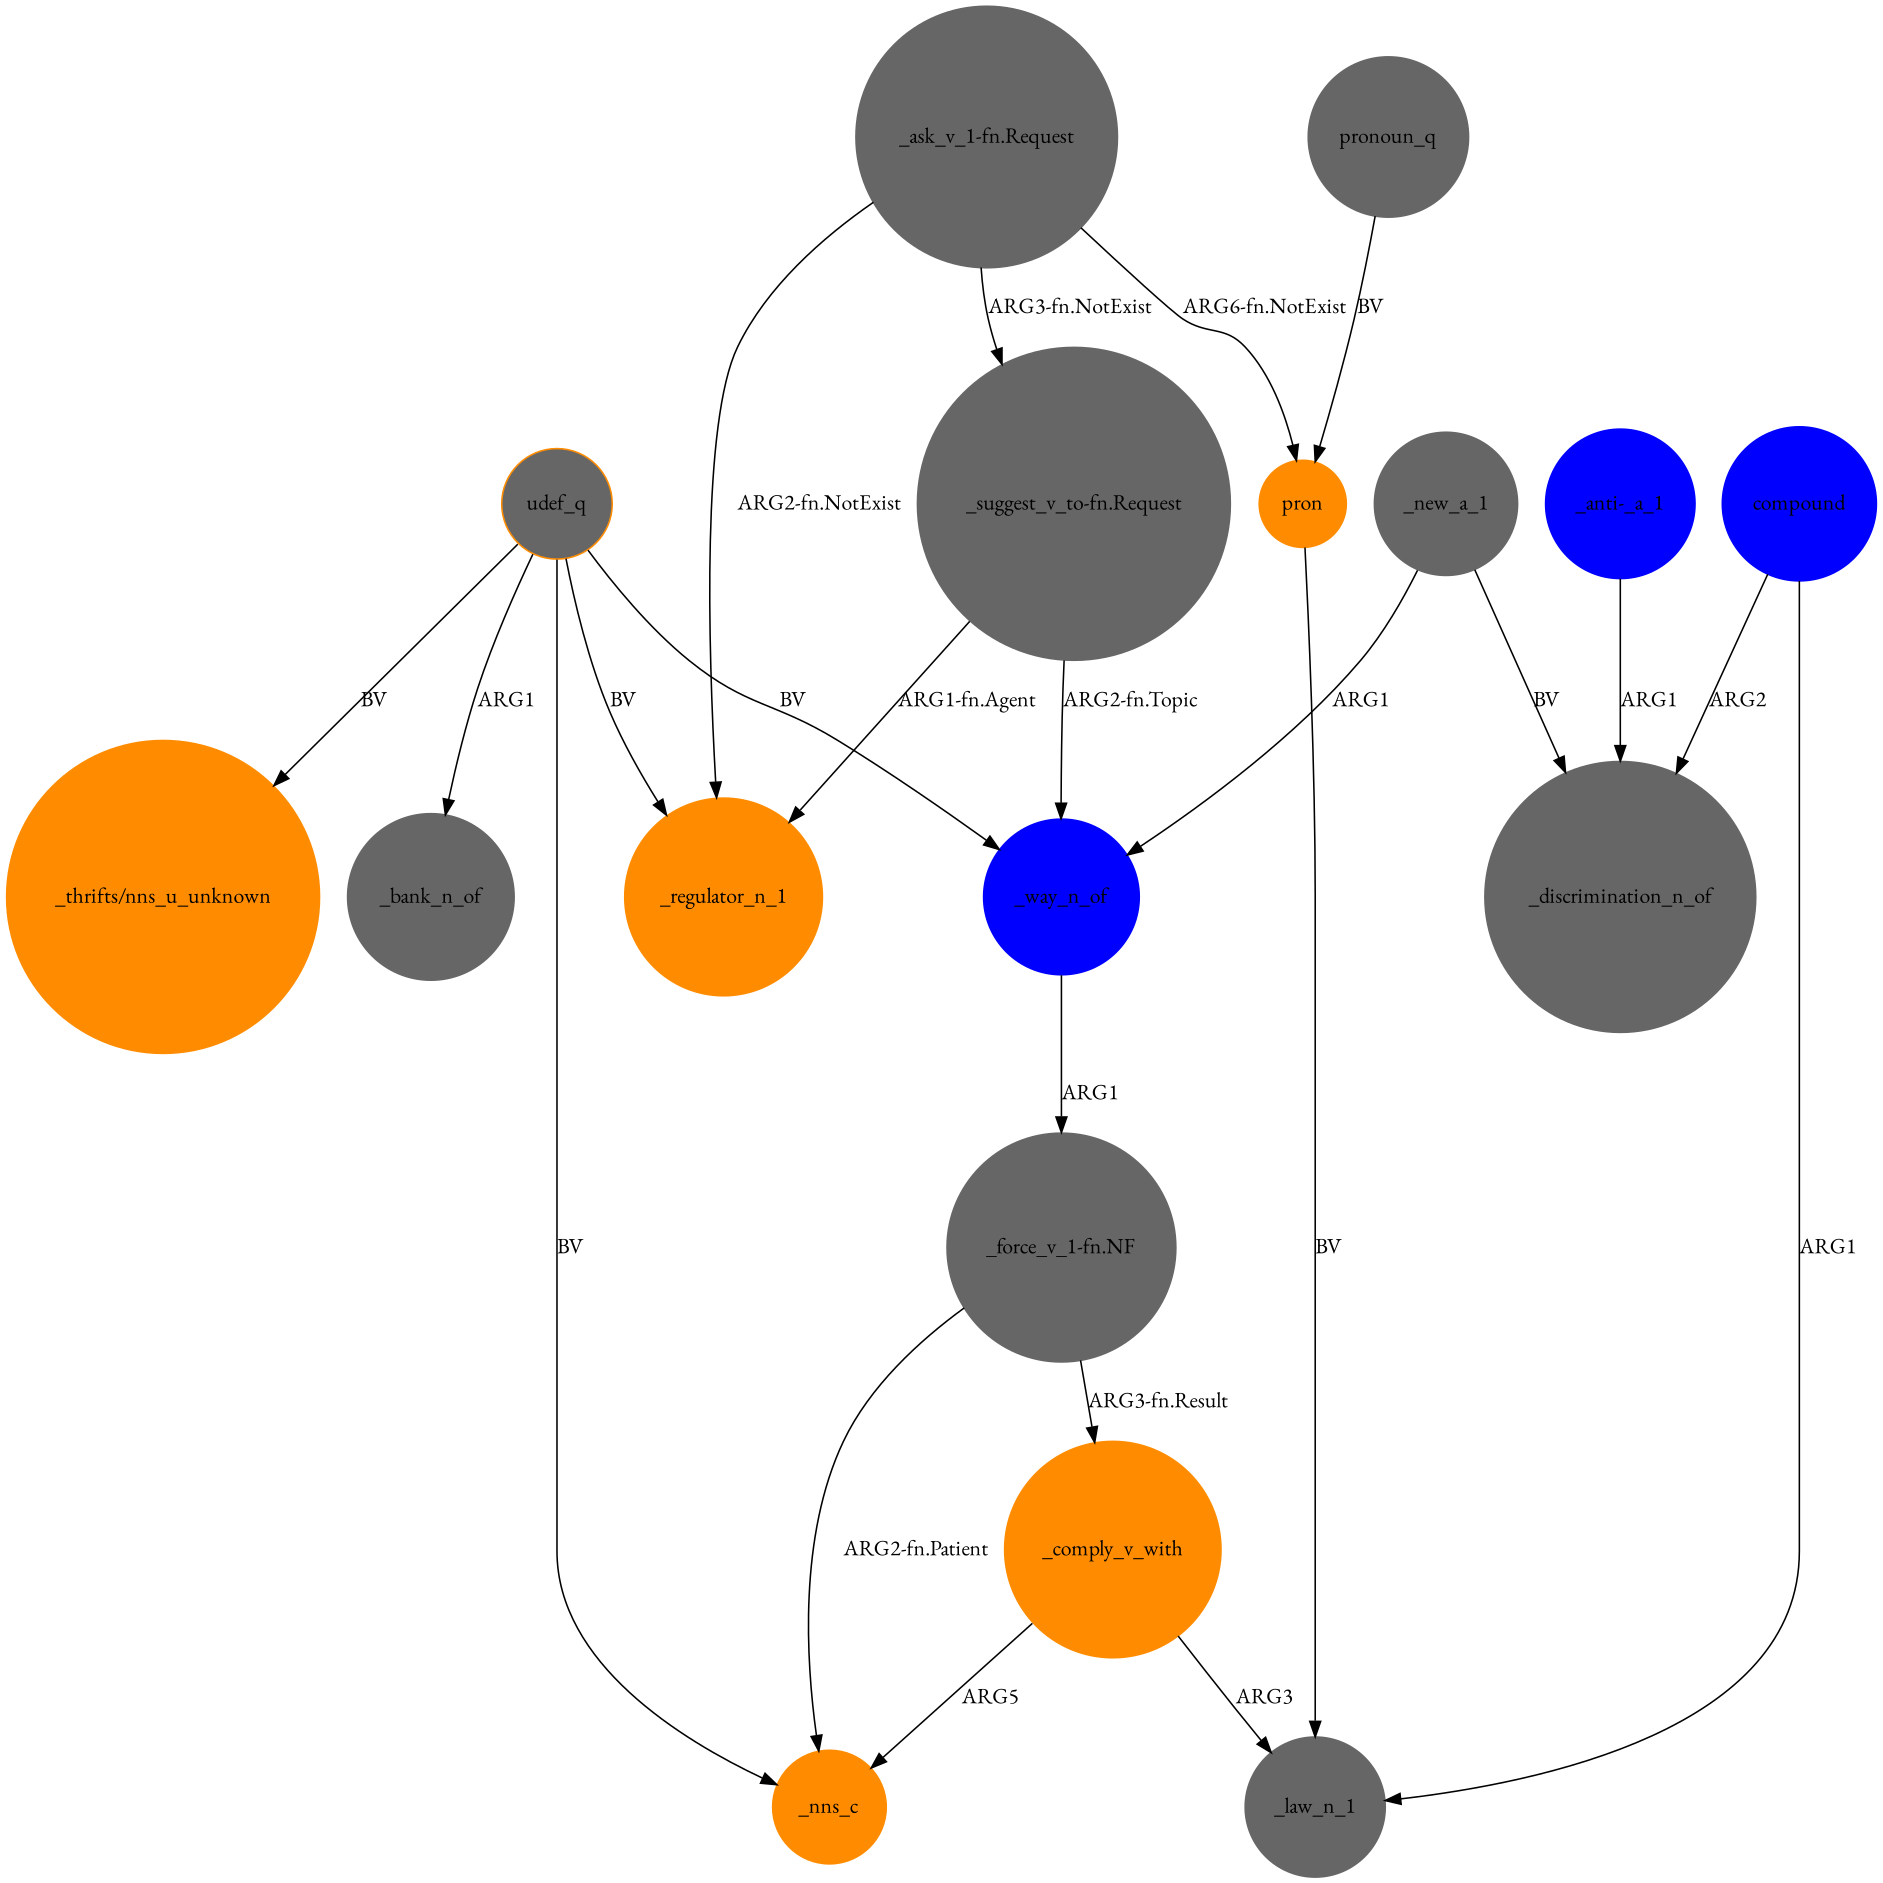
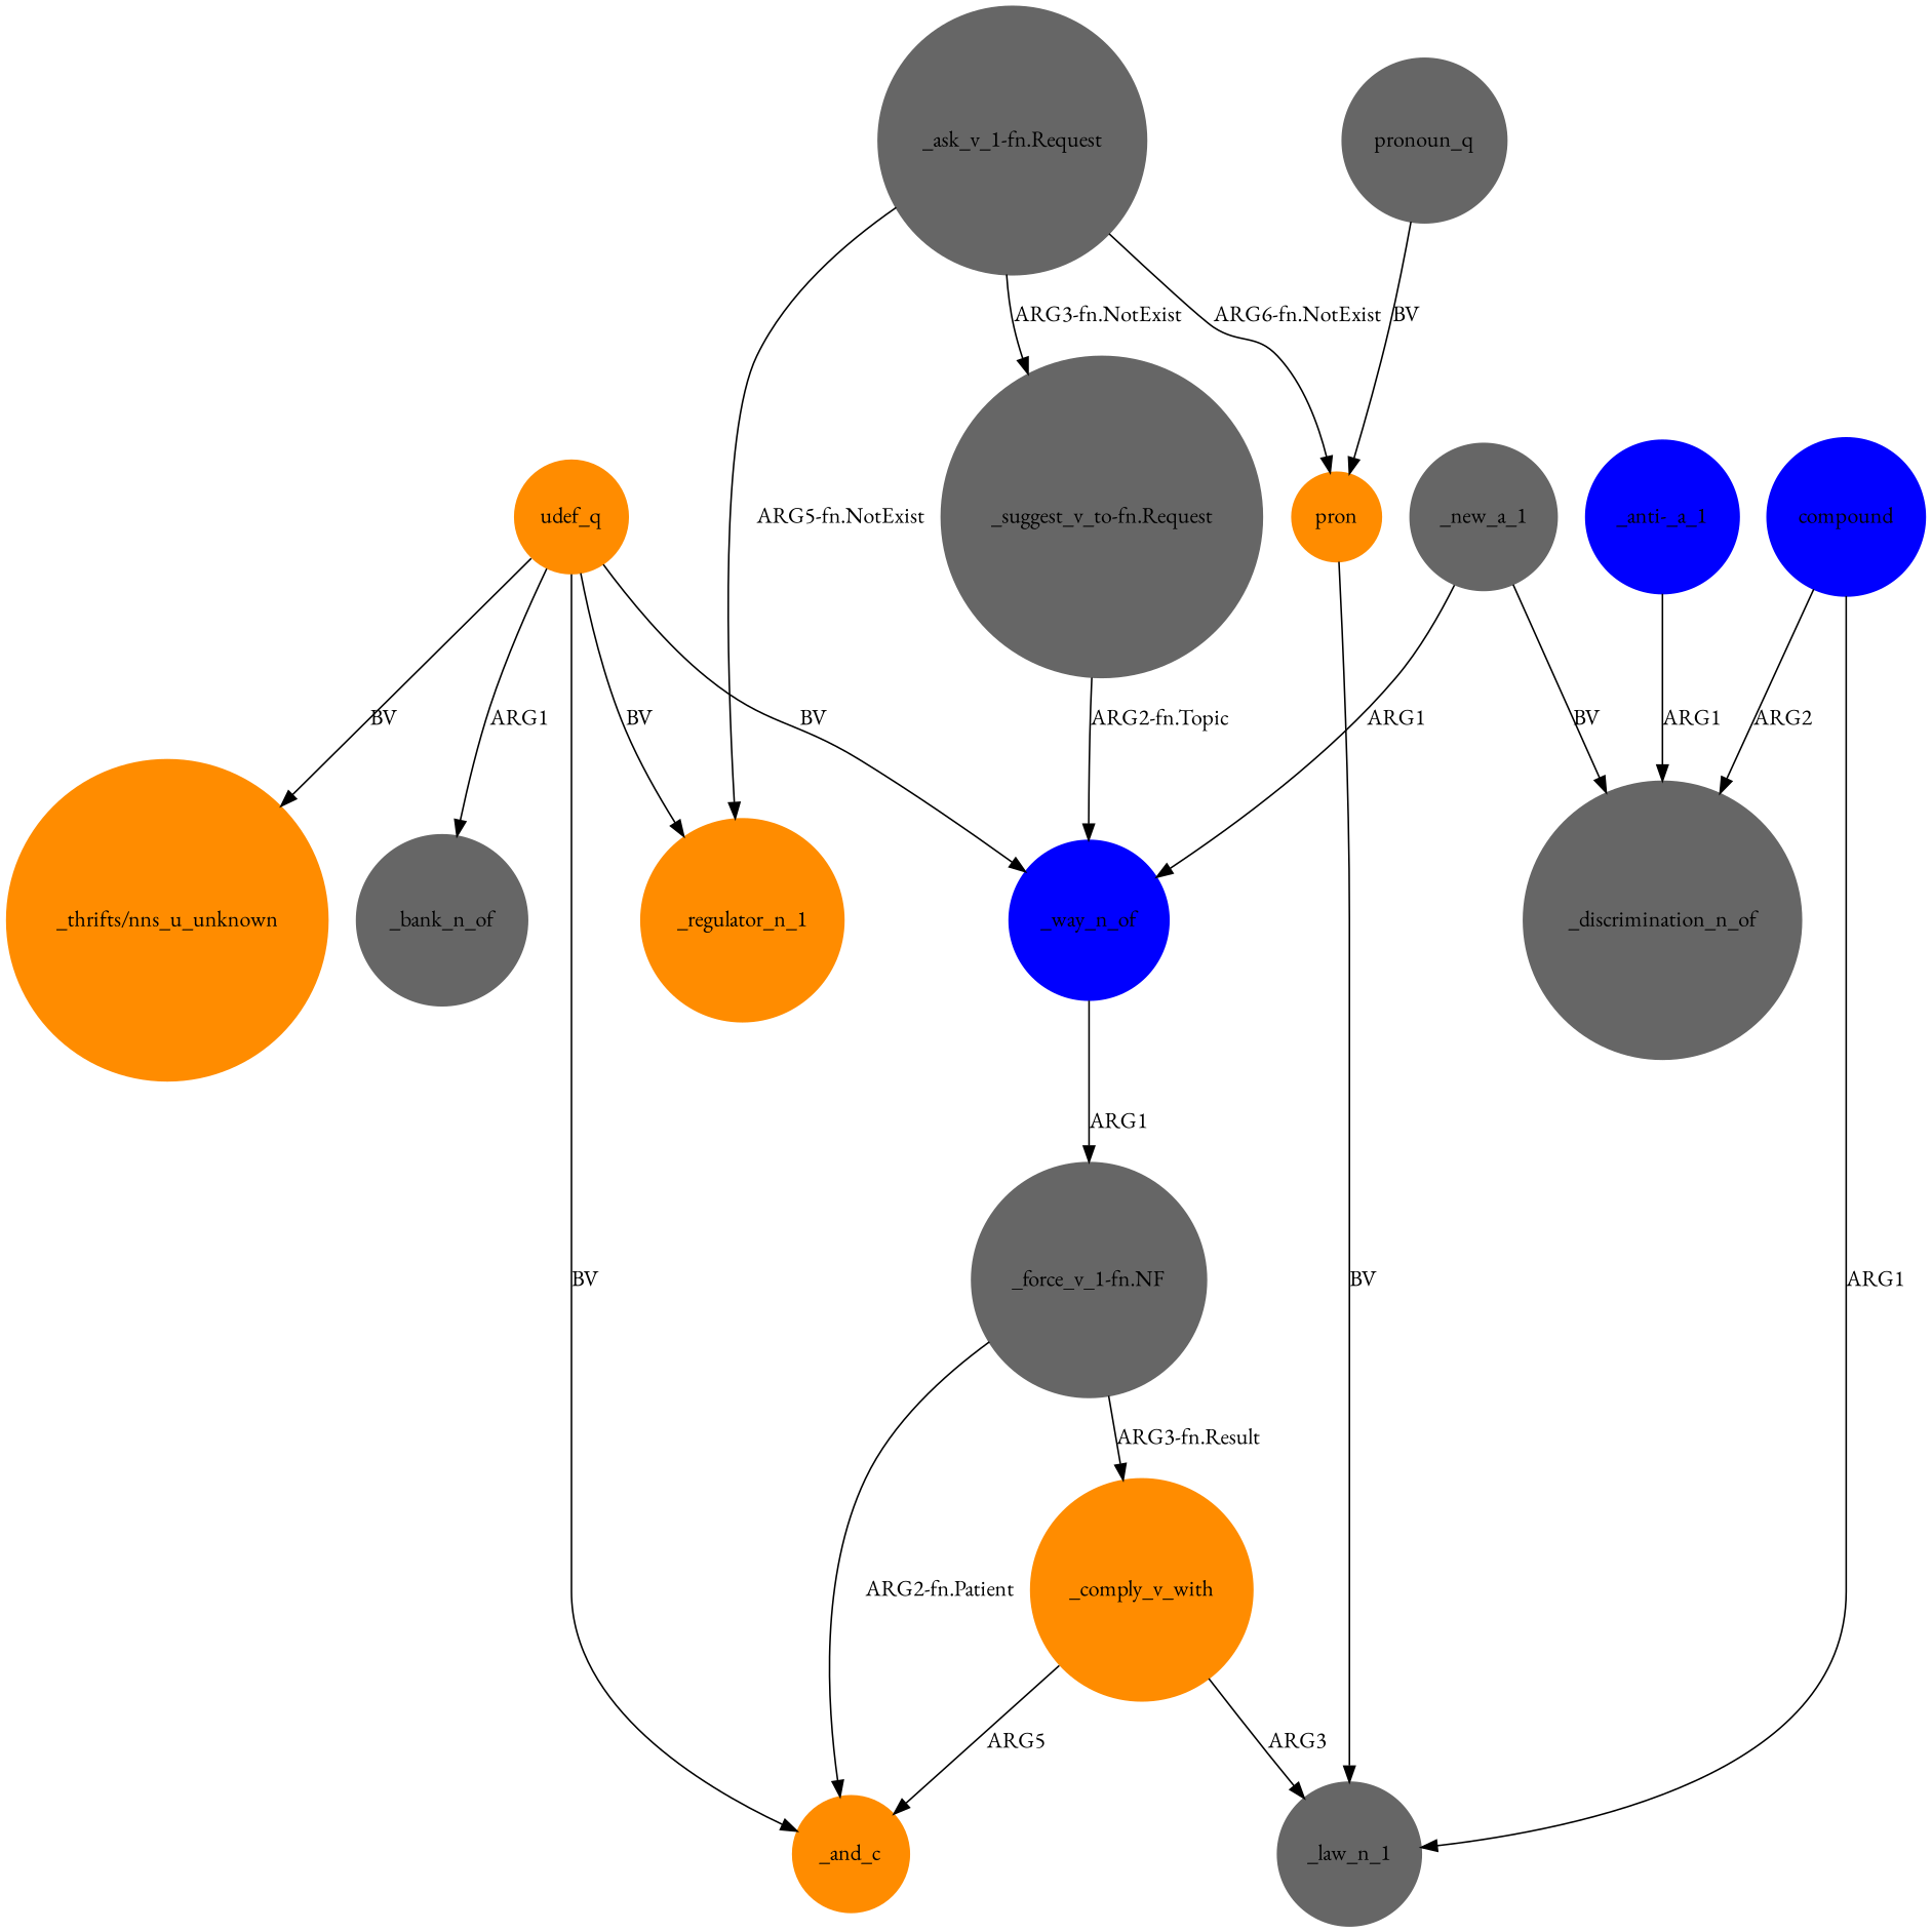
  digraph {
    fontname="EB Garamond"
    node [color=gray40 fontname="EB Garamond" shape=circle style=filled]
    edge [fontname="EB Garamond"]
    _comply_v_with [color=darkorange]
-   _and_c [color=darkorange label=_nns_c]
+   _and_c [color=darkorange]
    _law_n_1
    "_anti-_a_1" [color=blue]
    _discrimination_n_of
-   udef_q [color=darkorange fillcolor=gray40]
+   udef_q [color=darkorange]
    "_thrifts/nns_u_unknown" [color=darkorange]
    _way_n_of [color=blue]
    _regulator_n_1 [color=darkorange]
    _bank_n_of
    "_force_v_1-fn.NF"
    n12 [label="_suggest_v_to-fn.Request"]
    "_ask_v_1-fn.Request"
    pron [color=darkorange]
    pronoun_q
    compound [color=blue]
    _new_a_1
    _comply_v_with -> _and_c [label=ARG5]
    _comply_v_with -> _law_n_1 [label=ARG3]
    "_anti-_a_1" -> _discrimination_n_of [label=ARG1]
    udef_q -> _and_c [label=BV]
    udef_q -> "_thrifts/nns_u_unknown" [label=BV]
    udef_q -> _way_n_of [label=BV]
    udef_q -> _regulator_n_1 [label=BV]
    udef_q -> _bank_n_of [label=ARG1]
    _way_n_of -> "_force_v_1-fn.NF" [label=ARG1]
    "_force_v_1-fn.NF" -> _comply_v_with [label="ARG3-fn.Result"]
    "_force_v_1-fn.NF" -> _and_c [label="ARG2-fn.Patient"]
    n12 -> _way_n_of [label="ARG2-fn.Topic"]
-   n12 -> _regulator_n_1 [label="ARG1-fn.Agent"]
-   "_ask_v_1-fn.Request" -> _regulator_n_1 [label="ARG2-fn.NotExist"]
+   "_ask_v_1-fn.Request" -> _regulator_n_1 [label="ARG5-fn.NotExist"]
    "_ask_v_1-fn.Request" -> n12 [label="ARG3-fn.NotExist"]
    "_ask_v_1-fn.Request" -> pron [label="ARG6-fn.NotExist"]
    pron -> _law_n_1 [label=BV]
    pronoun_q -> pron [label=BV]
    compound -> _law_n_1 [label=ARG1]
    compound -> _discrimination_n_of [label=ARG2]
    _new_a_1 -> _discrimination_n_of [label=BV]
    _new_a_1 -> _way_n_of [label=ARG1]
  }
